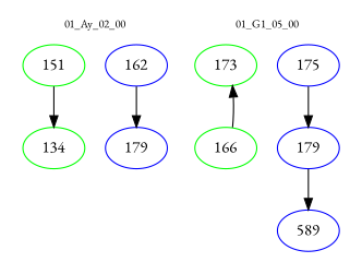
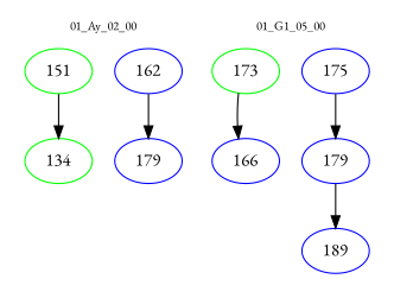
  digraph {
    fontname="EB Garamond"
    node [color=blue fontname="EB Garamond"]
    edge [color=black fontname="EB Garamond"]
    n1 [label=162]
    n2 [label=179]
    n3 [color=green label=151]
    n4 [color=green label=134]
    n5 [label=175]
    n6 [color=green label=173]
    n7 [label=179]
-   n8 [color=green label=166]
-   n9 [label=589]
+   n8 [label=166]
+   n9 [label=189]
    subgraph cluster_1 {
      color=white
      fontsize=10
      label="01_Ay_02_00"
      n1
      n2
      n3
      n4
    }
    subgraph cluster_2 {
      color=white
      fontsize=10
      label="01_G1_05_00"
      n5
      n6
      n7
      n8
      n9
    }
    n1 -> n2
    n3 -> n4
    n5 -> n7
-   n8 -> n6
+   n6 -> n8
    n7 -> n9
  }
